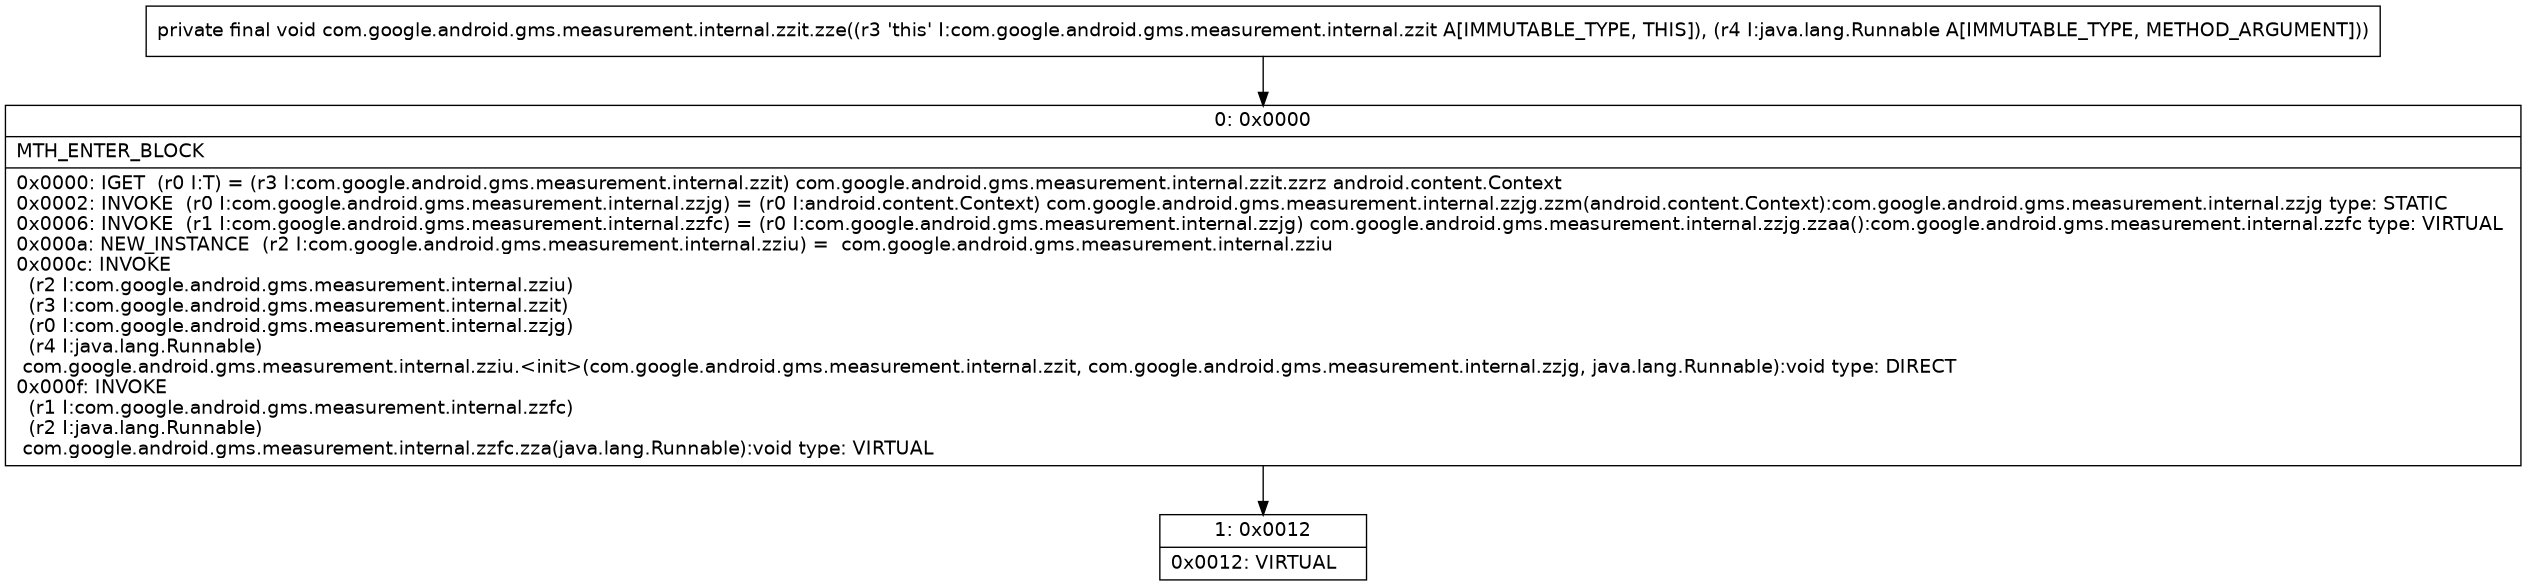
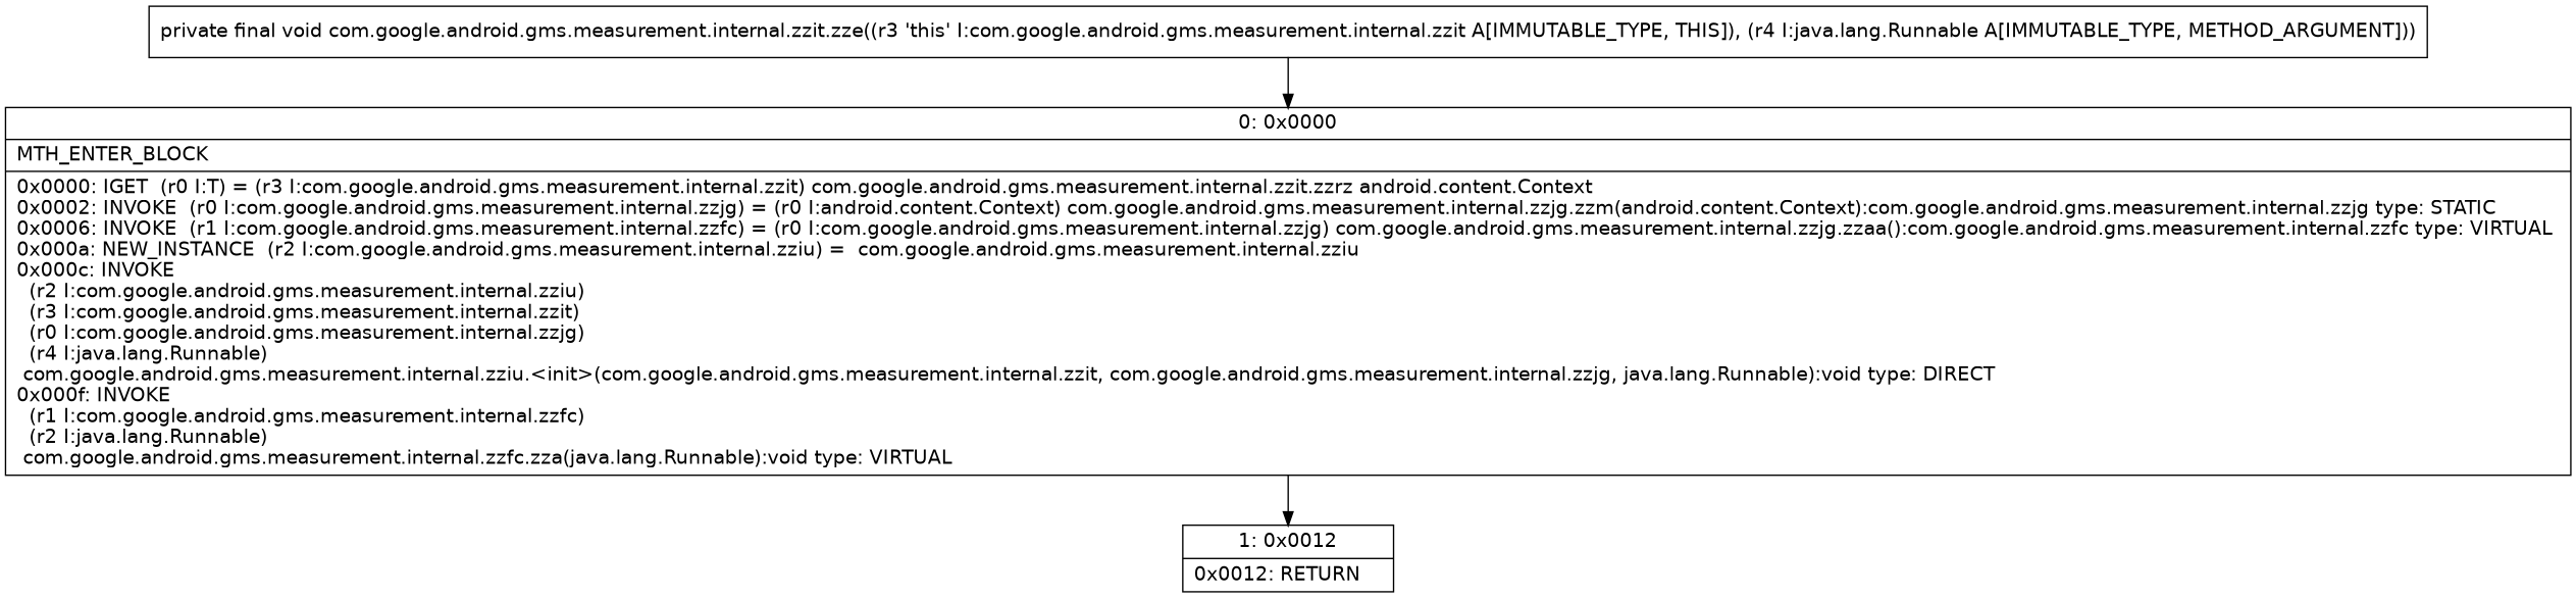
  digraph {
    fontname="DejaVu Sans"
    node [shape=record fontname="DejaVu Sans"]
    edge [fontname="DejaVu Sans"]
    n1 [label="{0\:\ 0x0000|MTH_ENTER_BLOCK\l|0x0000: IGET  (r0 I:T) = (r3 I:com.google.android.gms.measurement.internal.zzit) com.google.android.gms.measurement.internal.zzit.zzrz android.content.Context \l0x0002: INVOKE  (r0 I:com.google.android.gms.measurement.internal.zzjg) = (r0 I:android.content.Context) com.google.android.gms.measurement.internal.zzjg.zzm(android.content.Context):com.google.android.gms.measurement.internal.zzjg type: STATIC \l0x0006: INVOKE  (r1 I:com.google.android.gms.measurement.internal.zzfc) = (r0 I:com.google.android.gms.measurement.internal.zzjg) com.google.android.gms.measurement.internal.zzjg.zzaa():com.google.android.gms.measurement.internal.zzfc type: VIRTUAL \l0x000a: NEW_INSTANCE  (r2 I:com.google.android.gms.measurement.internal.zziu) =  com.google.android.gms.measurement.internal.zziu \l0x000c: INVOKE  \l  (r2 I:com.google.android.gms.measurement.internal.zziu)\l  (r3 I:com.google.android.gms.measurement.internal.zzit)\l  (r0 I:com.google.android.gms.measurement.internal.zzjg)\l  (r4 I:java.lang.Runnable)\l com.google.android.gms.measurement.internal.zziu.\<init\>(com.google.android.gms.measurement.internal.zzit, com.google.android.gms.measurement.internal.zzjg, java.lang.Runnable):void type: DIRECT \l0x000f: INVOKE  \l  (r1 I:com.google.android.gms.measurement.internal.zzfc)\l  (r2 I:java.lang.Runnable)\l com.google.android.gms.measurement.internal.zzfc.zza(java.lang.Runnable):void type: VIRTUAL \l}"]
-   n2 [label="{1\:\ 0x0012|0x0012: VIRTUAL   \l}"]
+   n2 [label="{1\:\ 0x0012|0x0012: RETURN   \l}"]
    n3 [label="{private final void com.google.android.gms.measurement.internal.zzit.zze((r3 'this' I:com.google.android.gms.measurement.internal.zzit A[IMMUTABLE_TYPE, THIS]), (r4 I:java.lang.Runnable A[IMMUTABLE_TYPE, METHOD_ARGUMENT])) }"]
    n1 -> n2
    n3 -> n1
  }
